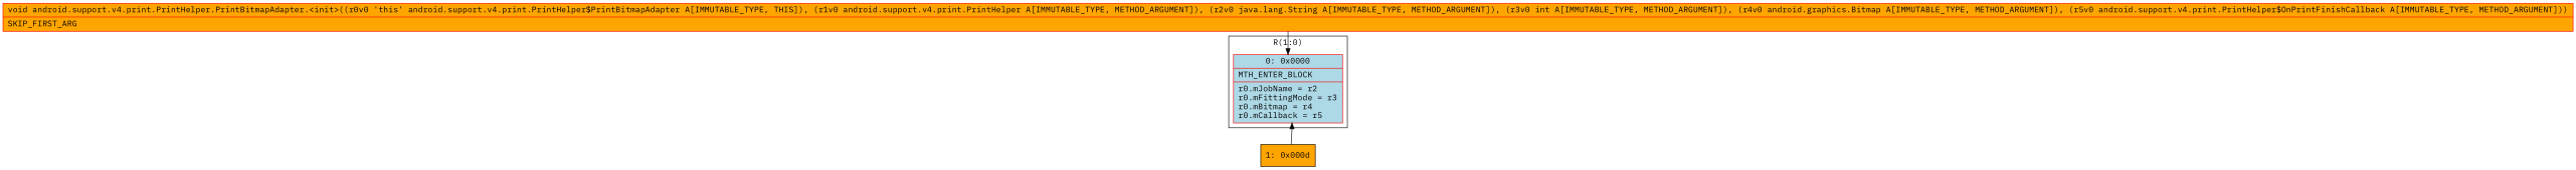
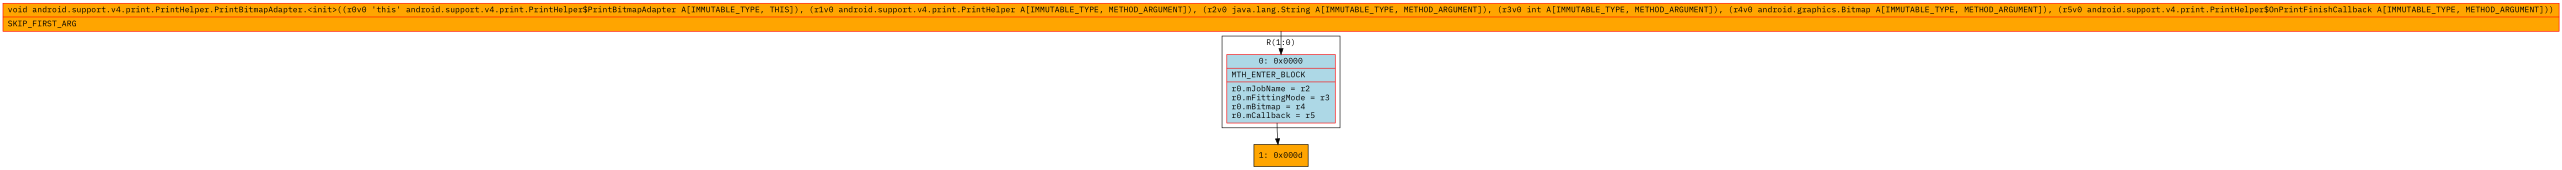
  digraph {
    fontname="IBM Plex Mono"
    node [color=red shape=record style=filled fillcolor=orange fontname="IBM Plex Mono"]
    edge [style=solid arrowhead=normal fontname="IBM Plex Mono"]
    n1 [label="{0\:\ 0x0000|MTH_ENTER_BLOCK\l|r0.mJobName = r2\lr0.mFittingMode = r3\lr0.mBitmap = r4\lr0.mCallback = r5\l}" fillcolor=lightblue]
    n2 [color=black label="{1\:\ 0x000d}"]
    n3 [label="{void android.support.v4.print.PrintHelper.PrintBitmapAdapter.\<init\>((r0v0 'this' android.support.v4.print.PrintHelper$PrintBitmapAdapter A[IMMUTABLE_TYPE, THIS]), (r1v0 android.support.v4.print.PrintHelper A[IMMUTABLE_TYPE, METHOD_ARGUMENT]), (r2v0 java.lang.String A[IMMUTABLE_TYPE, METHOD_ARGUMENT]), (r3v0 int A[IMMUTABLE_TYPE, METHOD_ARGUMENT]), (r4v0 android.graphics.Bitmap A[IMMUTABLE_TYPE, METHOD_ARGUMENT]), (r5v0 android.support.v4.print.PrintHelper$OnPrintFinishCallback A[IMMUTABLE_TYPE, METHOD_ARGUMENT]))  | SKIP_FIRST_ARG\l}"]
    subgraph cluster_1 {
      label="R(1:0)"
      n1
    }
-   n2 -> n1
+   n1 -> n2
    n3 -> n1
  }
